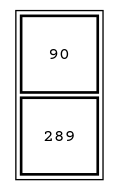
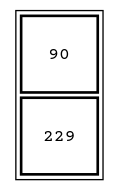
  digraph {
    fontname="Courier Prime"
-   n1 [fontname="Courier Prime" label=<<table><tr><td width="60" height="60" border="2">90</td></tr><tr><td width="60" height="60" border="2">289</td></tr></table>> shape=none]
+   n1 [fontname="Courier Prime" label=<<table><tr><td width="60" height="60" border="2">90</td></tr><tr><td width="60" height="60" border="2">229</td></tr></table>> shape=none]
  }
